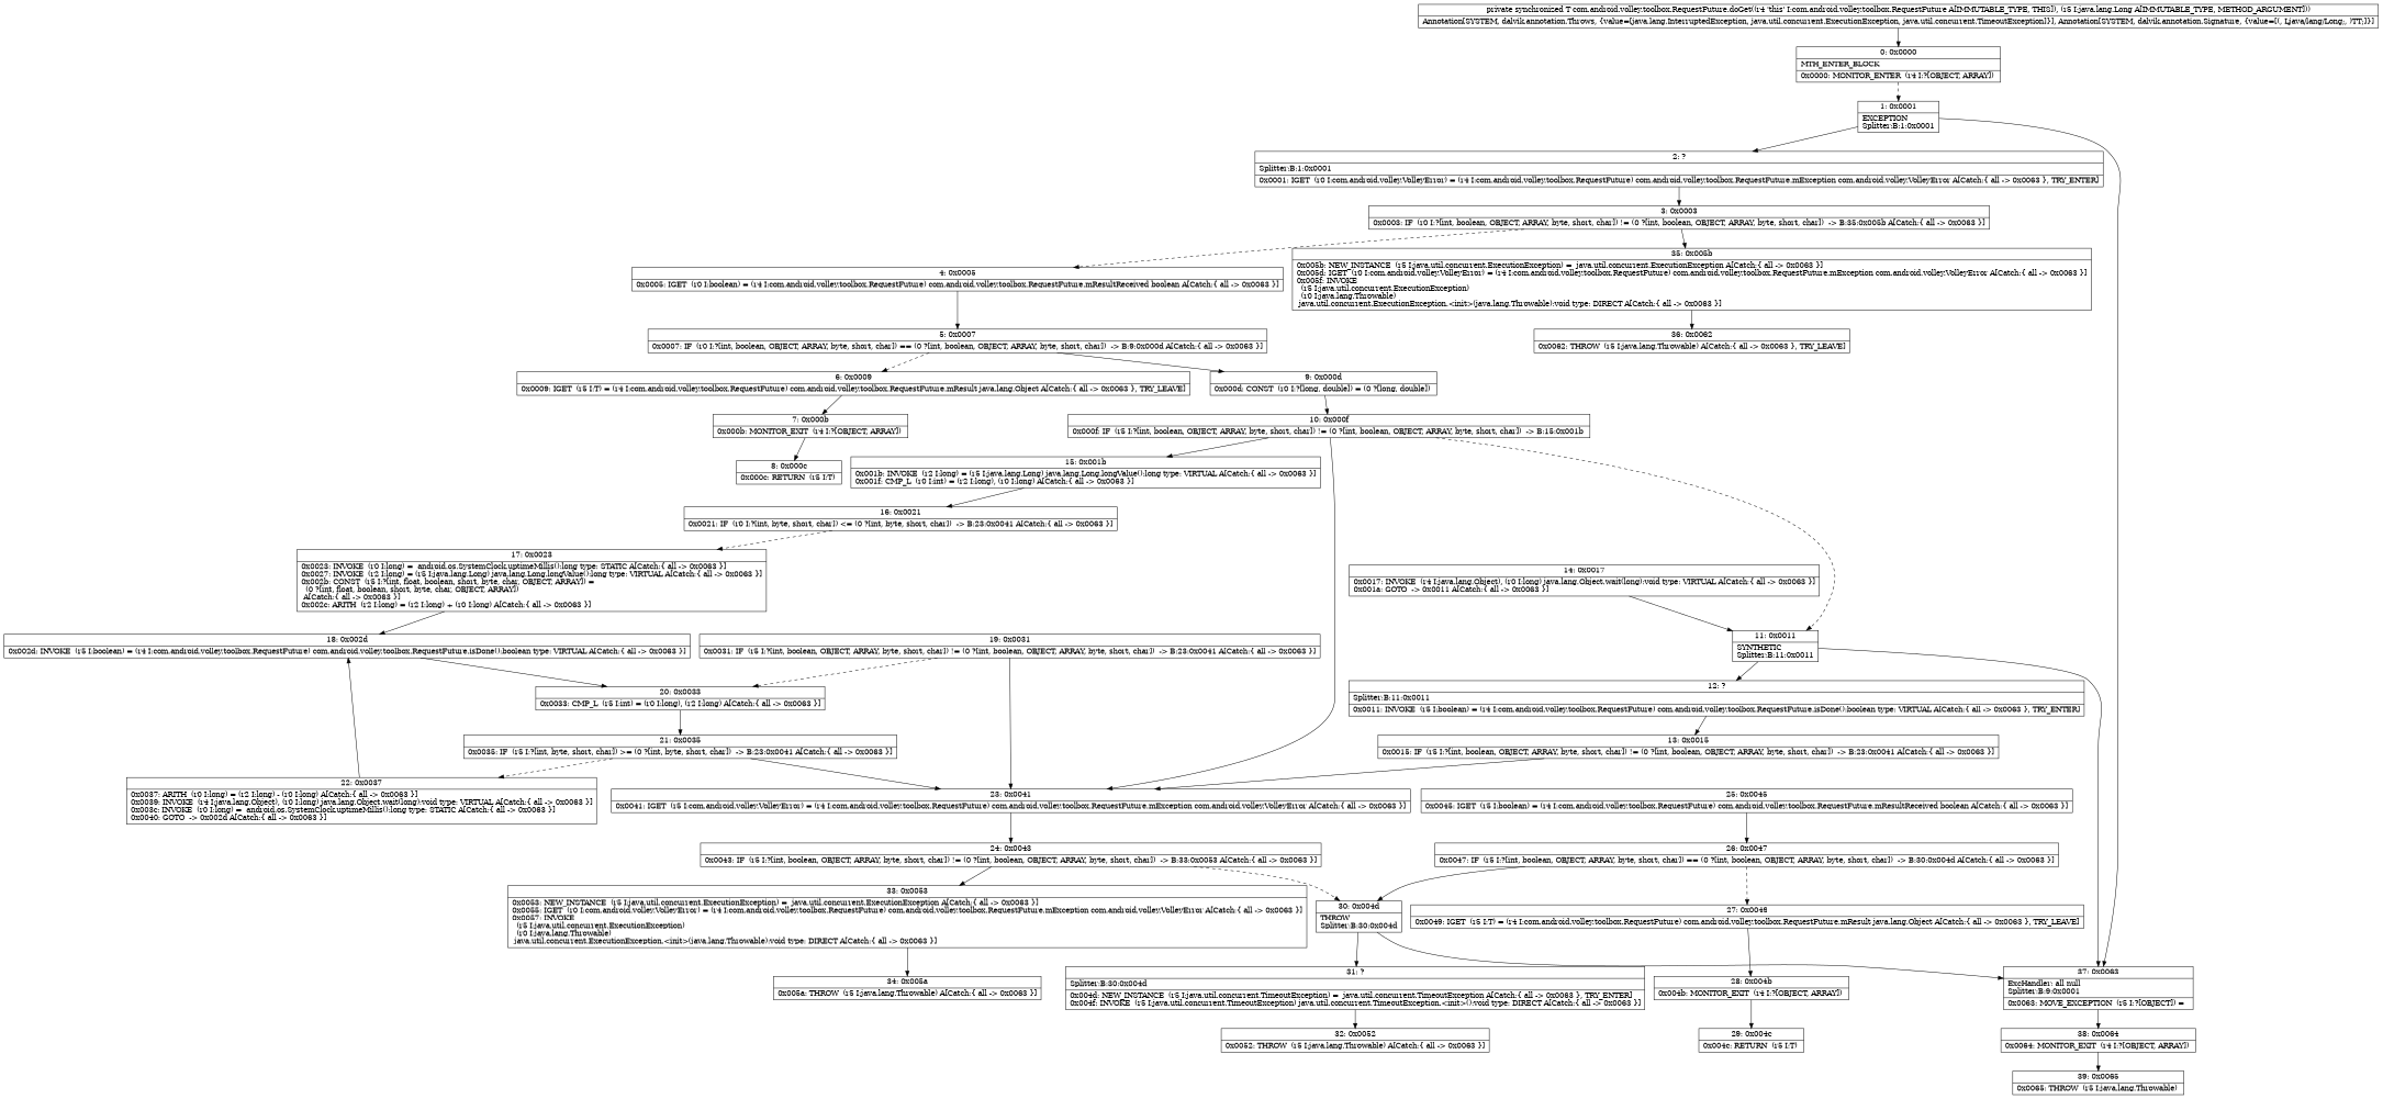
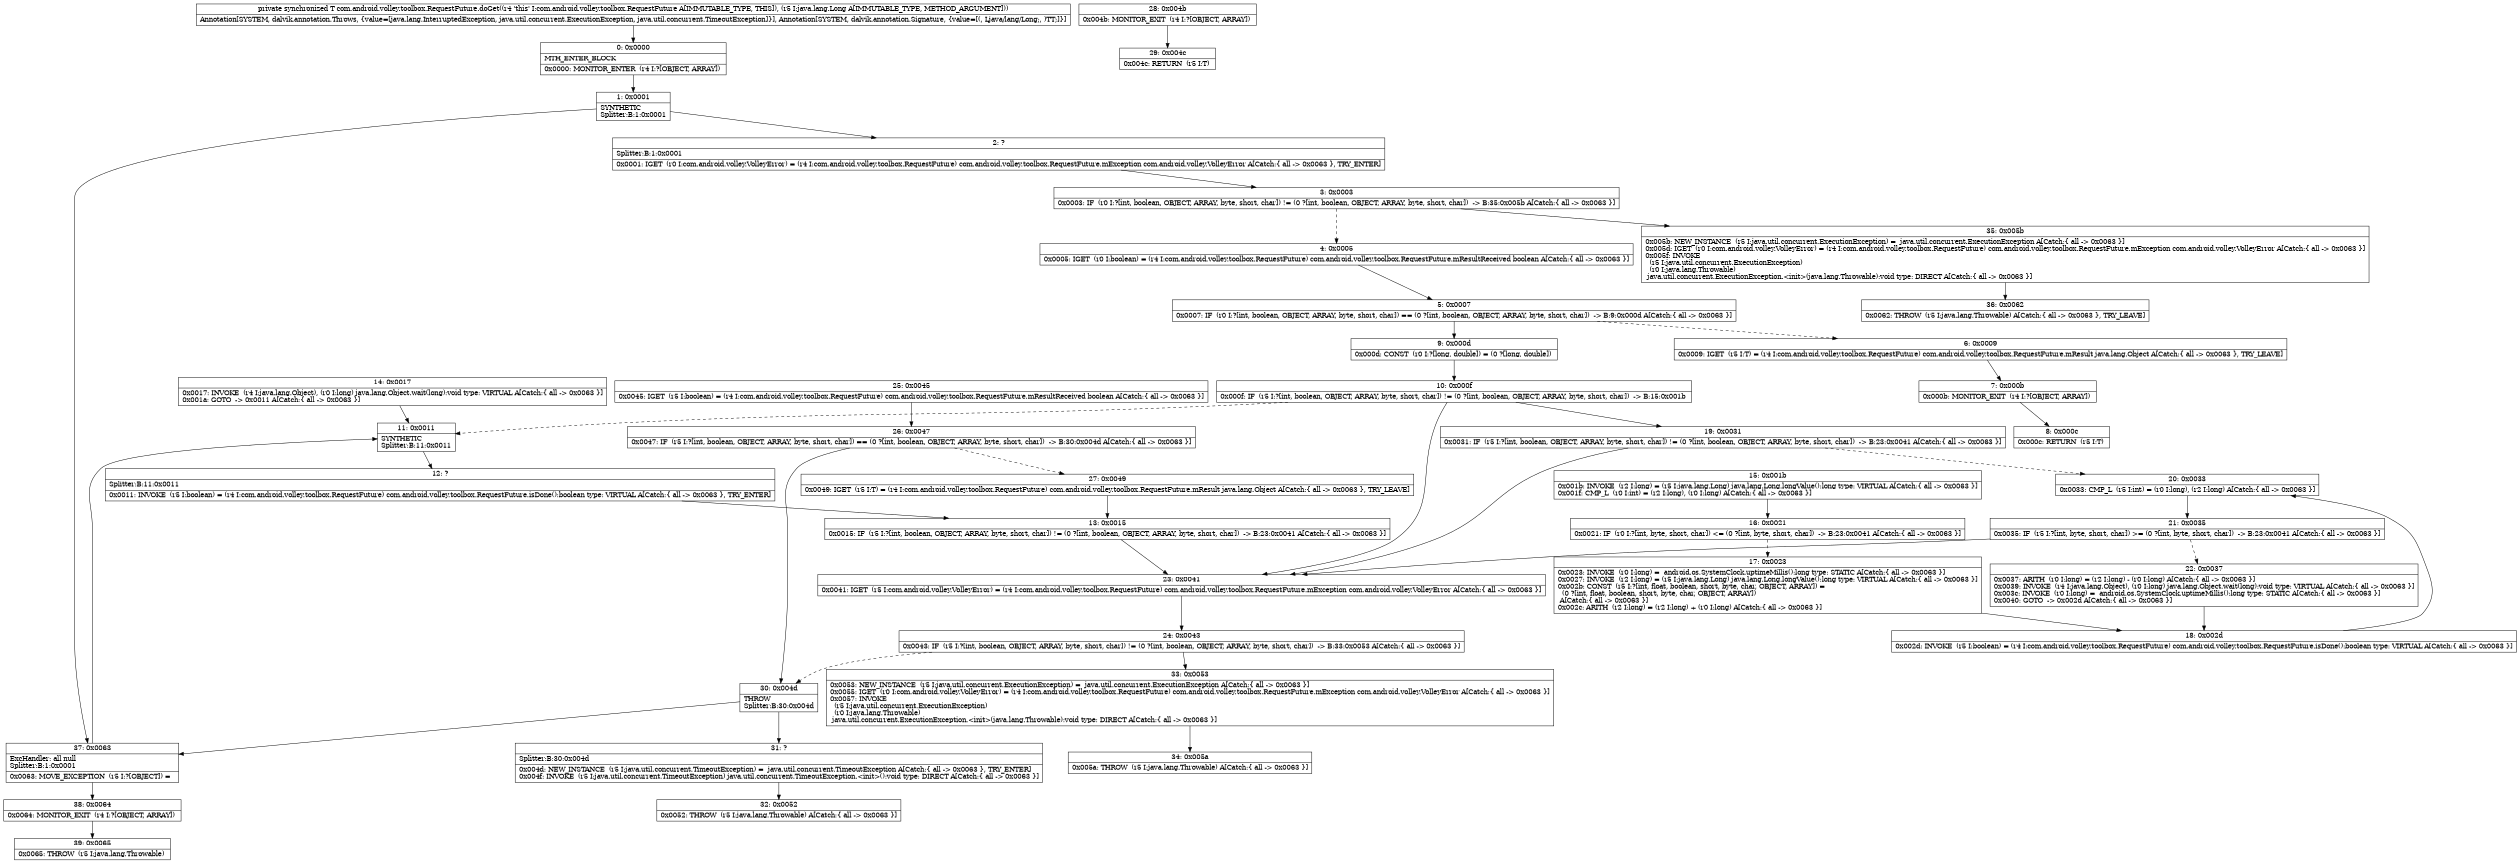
  digraph {
    node [shape=record]
    n1 [label="{0\:\ 0x0000|MTH_ENTER_BLOCK\l|0x0000: MONITOR_ENTER  (r4 I:?[OBJECT, ARRAY]) \l}"]
-   n2 [label="{1\:\ 0x0001|EXCEPTION\lSplitter:B:1:0x0001\l}"]
+   n2 [label="{1\:\ 0x0001|SYNTHETIC\lSplitter:B:1:0x0001\l}"]
    n3 [label="{2\:\ ?|Splitter:B:1:0x0001\l|0x0001: IGET  (r0 I:com.android.volley.VolleyError) = (r4 I:com.android.volley.toolbox.RequestFuture) com.android.volley.toolbox.RequestFuture.mException com.android.volley.VolleyError A[Catch:\{ all \-\> 0x0063 \}, TRY_ENTER]\l}"]
-   n4 [label="{37\:\ 0x0063|ExcHandler: all null\lSplitter:B:9:0x0001\l|0x0063: MOVE_EXCEPTION  (r5 I:?[OBJECT]) =  \l}"]
+   n4 [label="{37\:\ 0x0063|ExcHandler: all null\lSplitter:B:1:0x0001\l|0x0063: MOVE_EXCEPTION  (r5 I:?[OBJECT]) =  \l}"]
    n5 [label="{3\:\ 0x0003|0x0003: IF  (r0 I:?[int, boolean, OBJECT, ARRAY, byte, short, char]) != (0 ?[int, boolean, OBJECT, ARRAY, byte, short, char])  \-\> B:35:0x005b A[Catch:\{ all \-\> 0x0063 \}]\l}"]
    n6 [label="{38\:\ 0x0064|0x0064: MONITOR_EXIT  (r4 I:?[OBJECT, ARRAY]) \l}"]
    n7 [label="{4\:\ 0x0005|0x0005: IGET  (r0 I:boolean) = (r4 I:com.android.volley.toolbox.RequestFuture) com.android.volley.toolbox.RequestFuture.mResultReceived boolean A[Catch:\{ all \-\> 0x0063 \}]\l}"]
    n8 [label="{35\:\ 0x005b|0x005b: NEW_INSTANCE  (r5 I:java.util.concurrent.ExecutionException) =  java.util.concurrent.ExecutionException A[Catch:\{ all \-\> 0x0063 \}]\l0x005d: IGET  (r0 I:com.android.volley.VolleyError) = (r4 I:com.android.volley.toolbox.RequestFuture) com.android.volley.toolbox.RequestFuture.mException com.android.volley.VolleyError A[Catch:\{ all \-\> 0x0063 \}]\l0x005f: INVOKE  \l  (r5 I:java.util.concurrent.ExecutionException)\l  (r0 I:java.lang.Throwable)\l java.util.concurrent.ExecutionException.\<init\>(java.lang.Throwable):void type: DIRECT A[Catch:\{ all \-\> 0x0063 \}]\l}"]
    n9 [label="{5\:\ 0x0007|0x0007: IF  (r0 I:?[int, boolean, OBJECT, ARRAY, byte, short, char]) == (0 ?[int, boolean, OBJECT, ARRAY, byte, short, char])  \-\> B:9:0x000d A[Catch:\{ all \-\> 0x0063 \}]\l}"]
    n10 [label="{36\:\ 0x0062|0x0062: THROW  (r5 I:java.lang.Throwable) A[Catch:\{ all \-\> 0x0063 \}, TRY_LEAVE]\l}"]
    n11 [label="{6\:\ 0x0009|0x0009: IGET  (r5 I:T) = (r4 I:com.android.volley.toolbox.RequestFuture) com.android.volley.toolbox.RequestFuture.mResult java.lang.Object A[Catch:\{ all \-\> 0x0063 \}, TRY_LEAVE]\l}"]
    n12 [label="{9\:\ 0x000d|0x000d: CONST  (r0 I:?[long, double]) = (0 ?[long, double]) \l}"]
    n13 [label="{7\:\ 0x000b|0x000b: MONITOR_EXIT  (r4 I:?[OBJECT, ARRAY]) \l}"]
    n14 [label="{10\:\ 0x000f|0x000f: IF  (r5 I:?[int, boolean, OBJECT, ARRAY, byte, short, char]) != (0 ?[int, boolean, OBJECT, ARRAY, byte, short, char])  \-\> B:15:0x001b \l}"]
    n15 [label="{8\:\ 0x000c|0x000c: RETURN  (r5 I:T) \l}"]
    n16 [label="{11\:\ 0x0011|SYNTHETIC\lSplitter:B:11:0x0011\l}"]
    n17 [label="{15\:\ 0x001b|0x001b: INVOKE  (r2 I:long) = (r5 I:java.lang.Long) java.lang.Long.longValue():long type: VIRTUAL A[Catch:\{ all \-\> 0x0063 \}]\l0x001f: CMP_L  (r0 I:int) = (r2 I:long), (r0 I:long) A[Catch:\{ all \-\> 0x0063 \}]\l}"]
    n18 [label="{23\:\ 0x0041|0x0041: IGET  (r5 I:com.android.volley.VolleyError) = (r4 I:com.android.volley.toolbox.RequestFuture) com.android.volley.toolbox.RequestFuture.mException com.android.volley.VolleyError A[Catch:\{ all \-\> 0x0063 \}]\l}"]
    n19 [label="{12\:\ ?|Splitter:B:11:0x0011\l|0x0011: INVOKE  (r5 I:boolean) = (r4 I:com.android.volley.toolbox.RequestFuture) com.android.volley.toolbox.RequestFuture.isDone():boolean type: VIRTUAL A[Catch:\{ all \-\> 0x0063 \}, TRY_ENTER]\l}"]
    n20 [label="{16\:\ 0x0021|0x0021: IF  (r0 I:?[int, byte, short, char]) \<= (0 ?[int, byte, short, char])  \-\> B:23:0x0041 A[Catch:\{ all \-\> 0x0063 \}]\l}"]
    n21 [label="{13\:\ 0x0015|0x0015: IF  (r5 I:?[int, boolean, OBJECT, ARRAY, byte, short, char]) != (0 ?[int, boolean, OBJECT, ARRAY, byte, short, char])  \-\> B:23:0x0041 A[Catch:\{ all \-\> 0x0063 \}]\l}"]
    n22 [label="{14\:\ 0x0017|0x0017: INVOKE  (r4 I:java.lang.Object), (r0 I:long) java.lang.Object.wait(long):void type: VIRTUAL A[Catch:\{ all \-\> 0x0063 \}]\l0x001a: GOTO  \-\> 0x0011 A[Catch:\{ all \-\> 0x0063 \}]\l}"]
    n23 [label="{24\:\ 0x0043|0x0043: IF  (r5 I:?[int, boolean, OBJECT, ARRAY, byte, short, char]) != (0 ?[int, boolean, OBJECT, ARRAY, byte, short, char])  \-\> B:33:0x0053 A[Catch:\{ all \-\> 0x0063 \}]\l}"]
    n24 [label="{17\:\ 0x0023|0x0023: INVOKE  (r0 I:long) =  android.os.SystemClock.uptimeMillis():long type: STATIC A[Catch:\{ all \-\> 0x0063 \}]\l0x0027: INVOKE  (r2 I:long) = (r5 I:java.lang.Long) java.lang.Long.longValue():long type: VIRTUAL A[Catch:\{ all \-\> 0x0063 \}]\l0x002b: CONST  (r5 I:?[int, float, boolean, short, byte, char, OBJECT, ARRAY]) = \l  (0 ?[int, float, boolean, short, byte, char, OBJECT, ARRAY])\l A[Catch:\{ all \-\> 0x0063 \}]\l0x002c: ARITH  (r2 I:long) = (r2 I:long) + (r0 I:long) A[Catch:\{ all \-\> 0x0063 \}]\l}"]
    n25 [label="{18\:\ 0x002d|0x002d: INVOKE  (r5 I:boolean) = (r4 I:com.android.volley.toolbox.RequestFuture) com.android.volley.toolbox.RequestFuture.isDone():boolean type: VIRTUAL A[Catch:\{ all \-\> 0x0063 \}]\l}"]
    n26 [label="{20\:\ 0x0033|0x0033: CMP_L  (r5 I:int) = (r0 I:long), (r2 I:long) A[Catch:\{ all \-\> 0x0063 \}]\l}"]
    n27 [label="{19\:\ 0x0031|0x0031: IF  (r5 I:?[int, boolean, OBJECT, ARRAY, byte, short, char]) != (0 ?[int, boolean, OBJECT, ARRAY, byte, short, char])  \-\> B:23:0x0041 A[Catch:\{ all \-\> 0x0063 \}]\l}"]
    n28 [label="{21\:\ 0x0035|0x0035: IF  (r5 I:?[int, byte, short, char]) \>= (0 ?[int, byte, short, char])  \-\> B:23:0x0041 A[Catch:\{ all \-\> 0x0063 \}]\l}"]
    n29 [label="{22\:\ 0x0037|0x0037: ARITH  (r0 I:long) = (r2 I:long) \- (r0 I:long) A[Catch:\{ all \-\> 0x0063 \}]\l0x0039: INVOKE  (r4 I:java.lang.Object), (r0 I:long) java.lang.Object.wait(long):void type: VIRTUAL A[Catch:\{ all \-\> 0x0063 \}]\l0x003c: INVOKE  (r0 I:long) =  android.os.SystemClock.uptimeMillis():long type: STATIC A[Catch:\{ all \-\> 0x0063 \}]\l0x0040: GOTO  \-\> 0x002d A[Catch:\{ all \-\> 0x0063 \}]\l}"]
    n30 [label="{33\:\ 0x0053|0x0053: NEW_INSTANCE  (r5 I:java.util.concurrent.ExecutionException) =  java.util.concurrent.ExecutionException A[Catch:\{ all \-\> 0x0063 \}]\l0x0055: IGET  (r0 I:com.android.volley.VolleyError) = (r4 I:com.android.volley.toolbox.RequestFuture) com.android.volley.toolbox.RequestFuture.mException com.android.volley.VolleyError A[Catch:\{ all \-\> 0x0063 \}]\l0x0057: INVOKE  \l  (r5 I:java.util.concurrent.ExecutionException)\l  (r0 I:java.lang.Throwable)\l java.util.concurrent.ExecutionException.\<init\>(java.lang.Throwable):void type: DIRECT A[Catch:\{ all \-\> 0x0063 \}]\l}"]
    n31 [label="{30\:\ 0x004d|THROW\lSplitter:B:30:0x004d\l}"]
    n32 [label="{25\:\ 0x0045|0x0045: IGET  (r5 I:boolean) = (r4 I:com.android.volley.toolbox.RequestFuture) com.android.volley.toolbox.RequestFuture.mResultReceived boolean A[Catch:\{ all \-\> 0x0063 \}]\l}"]
    n33 [label="{26\:\ 0x0047|0x0047: IF  (r5 I:?[int, boolean, OBJECT, ARRAY, byte, short, char]) == (0 ?[int, boolean, OBJECT, ARRAY, byte, short, char])  \-\> B:30:0x004d A[Catch:\{ all \-\> 0x0063 \}]\l}"]
    n34 [label="{34\:\ 0x005a|0x005a: THROW  (r5 I:java.lang.Throwable) A[Catch:\{ all \-\> 0x0063 \}]\l}"]
    n35 [label="{27\:\ 0x0049|0x0049: IGET  (r5 I:T) = (r4 I:com.android.volley.toolbox.RequestFuture) com.android.volley.toolbox.RequestFuture.mResult java.lang.Object A[Catch:\{ all \-\> 0x0063 \}, TRY_LEAVE]\l}"]
    n36 [label="{28\:\ 0x004b|0x004b: MONITOR_EXIT  (r4 I:?[OBJECT, ARRAY]) \l}"]
    n37 [label="{31\:\ ?|Splitter:B:30:0x004d\l|0x004d: NEW_INSTANCE  (r5 I:java.util.concurrent.TimeoutException) =  java.util.concurrent.TimeoutException A[Catch:\{ all \-\> 0x0063 \}, TRY_ENTER]\l0x004f: INVOKE  (r5 I:java.util.concurrent.TimeoutException) java.util.concurrent.TimeoutException.\<init\>():void type: DIRECT A[Catch:\{ all \-\> 0x0063 \}]\l}"]
    n38 [label="{29\:\ 0x004c|0x004c: RETURN  (r5 I:T) \l}"]
    n39 [label="{32\:\ 0x0052|0x0052: THROW  (r5 I:java.lang.Throwable) A[Catch:\{ all \-\> 0x0063 \}]\l}"]
    n40 [label="{39\:\ 0x0065|0x0065: THROW  (r5 I:java.lang.Throwable) \l}"]
    n41 [label="{private synchronized T com.android.volley.toolbox.RequestFuture.doGet((r4 'this' I:com.android.volley.toolbox.RequestFuture A[IMMUTABLE_TYPE, THIS]), (r5 I:java.lang.Long A[IMMUTABLE_TYPE, METHOD_ARGUMENT]))  | Annotation[SYSTEM, dalvik.annotation.Throws, \{value=[java.lang.InterruptedException, java.util.concurrent.ExecutionException, java.util.concurrent.TimeoutException]\}], Annotation[SYSTEM, dalvik.annotation.Signature, \{value=[(, Ljava\/lang\/Long;, )TT;]\}]\l}"]
-   n1 -> n2 [style=dashed]
+   n1 -> n2
    n2 -> n3
    n2 -> n4
    n3 -> n5
    n4 -> n6
    n5 -> n7 [style=dashed]
    n5 -> n8
    n6 -> n40
    n7 -> n9
    n8 -> n10
    n9 -> n11 [style=dashed]
    n9 -> n12
    n11 -> n13
    n12 -> n14
    n13 -> n15
    n14 -> n16 [style=dashed]
-   n14 -> n17
+   n14 -> n27
    n14 -> n18
-   n16 -> n4
+   n4 -> n16
    n16 -> n19
    n17 -> n20
    n18 -> n23
    n19 -> n21
    n20 -> n24 [style=dashed]
    n21 -> n18
    n22 -> n16
    n23 -> n30
    n23 -> n31 [style=dashed]
    n24 -> n25
    n25 -> n26
    n26 -> n28
    n27 -> n18
    n27 -> n26 [style=dashed]
    n28 -> n18
    n28 -> n29 [style=dashed]
    n29 -> n25
    n30 -> n34
    n31 -> n4
    n31 -> n37
    n32 -> n33
    n33 -> n31
    n33 -> n35 [style=dashed]
-   n35 -> n36
+   n35 -> n21
    n36 -> n38
    n37 -> n39
    n41 -> n1
  }
